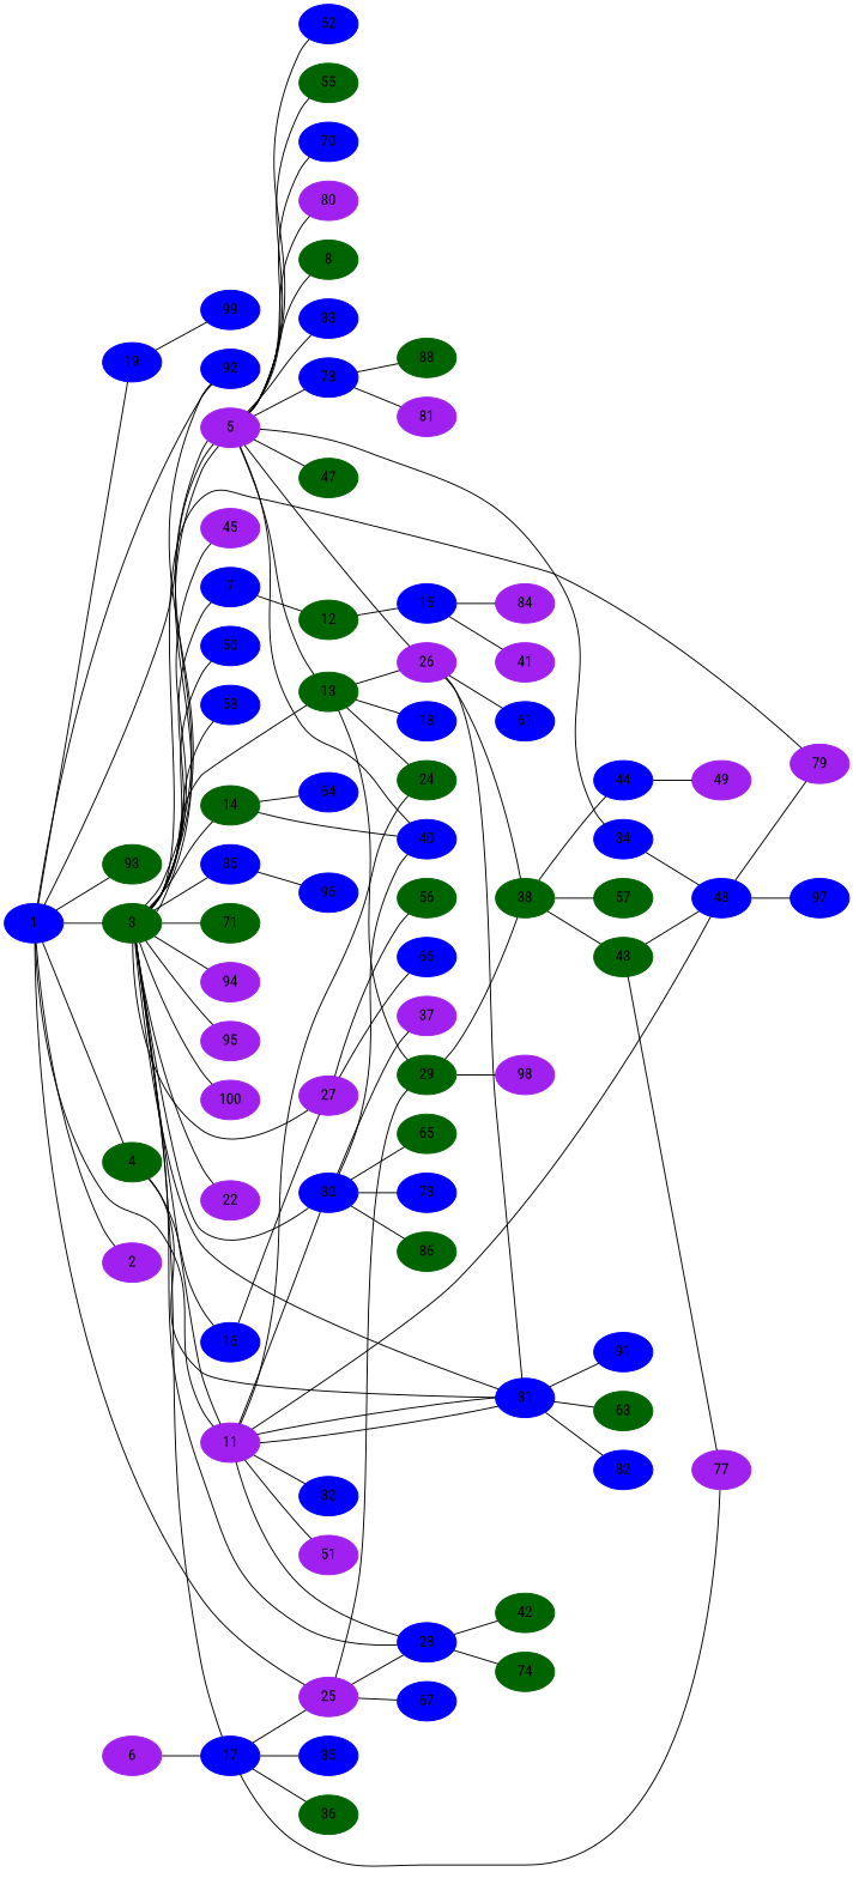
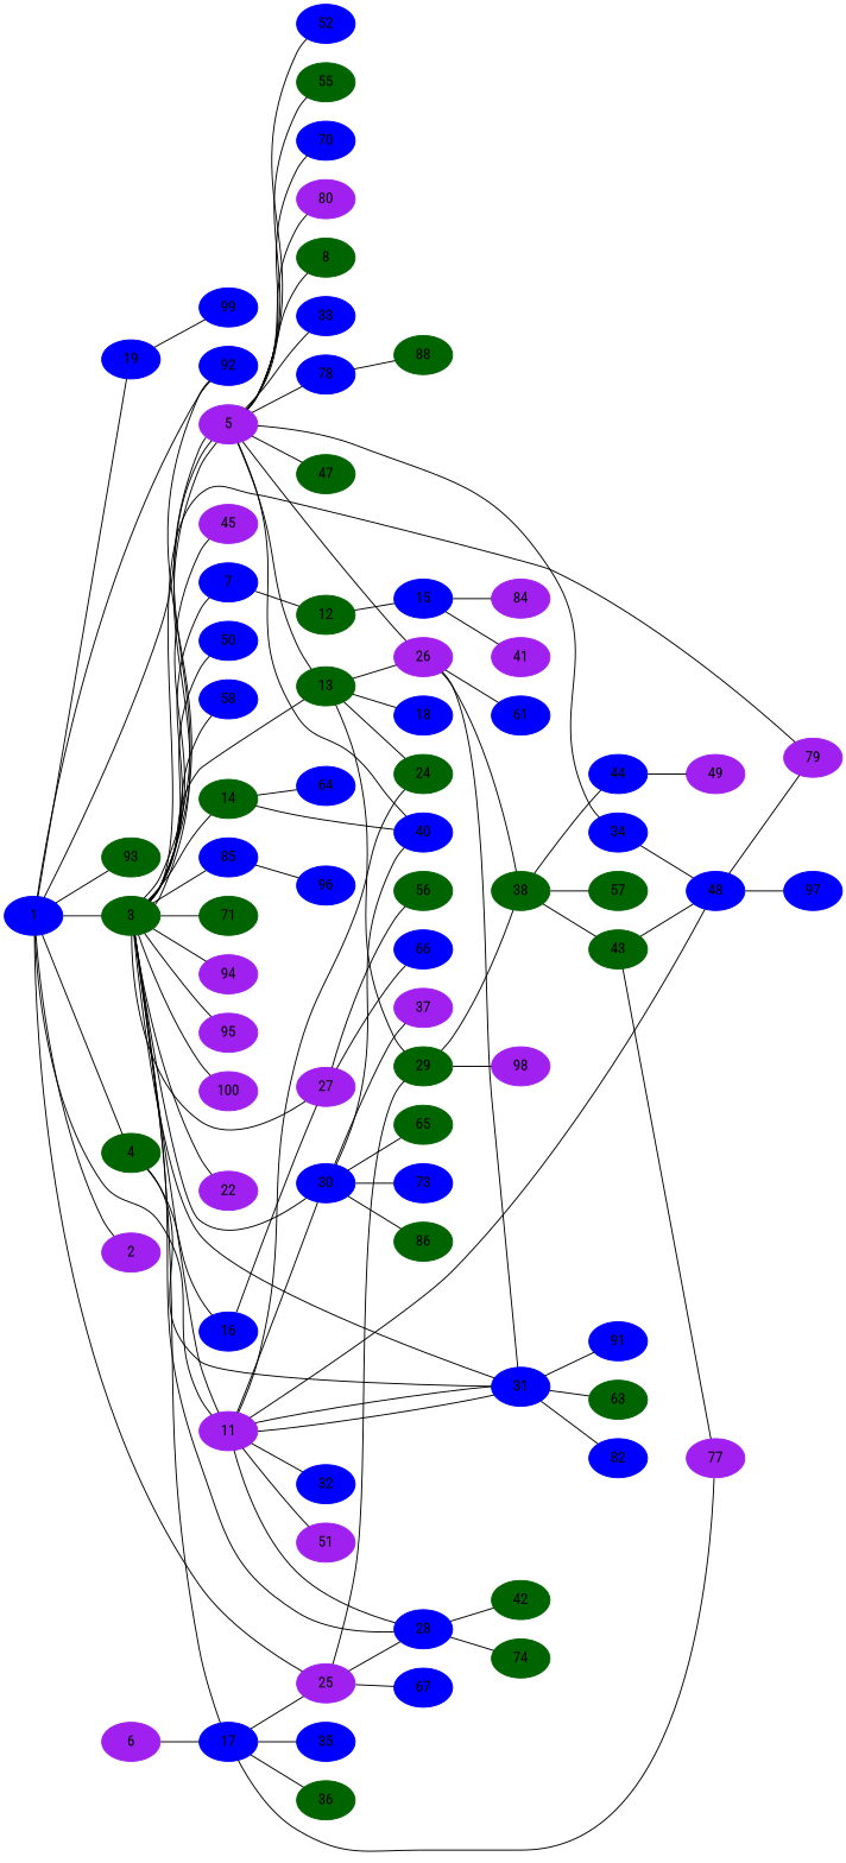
  graph {
    fontname="Roboto Condensed"
    rankdir=LR
    node [color=blue fontname="Roboto Condensed" style=filled]
    edge [fontname="Roboto Condensed"]
    1 [super="+2"]
    3 [color=darkgreen super="+62"]
    4 [color=darkgreen]
    5 [color=purple super="+10"]
    n5 [color=purple label=2]
    11 [color=purple super="+23"]
    19
    25 [color=purple super="+68"]
    92
    93 [color=darkgreen]
    7
    13 [color=darkgreen super="+20"]
    14 [color=darkgreen super="+90"]
    17 [super="+46"]
    22 [color=purple]
    27 [color=purple super="+59"]
    28 [super="+60"]
    30 [super="+54"]
    31 [super="+76"]
    45 [color=purple]
    50
    58
    71 [color=darkgreen]
    79 [color=purple]
    85
    94 [color=purple]
    95 [color=purple]
    100 [color=purple]
    16
    8 [color=darkgreen]
    26 [color=purple super="+87"]
    33
    34 [super="+83"]
    40
    47 [color=darkgreen]
    52
    55 [color=darkgreen]
    70
    78
    80 [color=purple]
    24 [color=darkgreen]
    32
    48 [super="+89"]
    51 [color=purple]
    99
    29 [color=darkgreen]
    67
    12 [color=darkgreen]
    18
    64
    35
    36 [color=darkgreen]
    77 [color=purple]
    56 [color=darkgreen]
    66
    42 [color=darkgreen]
    74 [color=darkgreen]
    37 [color=purple super="+69"]
    65 [color=darkgreen super="+72"]
    73
    86 [color=darkgreen]
    63 [color=darkgreen]
    82
    91
    96
    6 [color=purple super="+21"]
    38 [color=darkgreen super="+39"]
    61
-   81 [color=purple]
    88 [color=darkgreen]
    15 [super="+53"]
    97
    41 [color=purple]
    84 [color=purple]
    98 [color=purple]
    43 [color=darkgreen super="+75"]
    44
    57 [color=darkgreen]
    49 [color=purple]
    1 -- 3
    1 -- 4
    1 -- 5
    1 -- n5
    1 -- 11
    1 -- 19
    1 -- 25
    1 -- 92
    1 -- 93
    3 -- 5
    3 -- 5
    3 -- 11
    3 -- 92
    3 -- 7
    3 -- 13
    3 -- 14
    3 -- 17
    3 -- 22
    3 -- 27
    3 -- 28
    3 -- 30
    3 -- 31
    3 -- 45
    3 -- 50
    3 -- 58
    3 -- 71
    3 -- 79
    3 -- 85
    3 -- 94
    3 -- 95
    3 -- 100
    4 -- 31
    4 -- 16
    5 -- 13
    5 -- 8
    5 -- 26
    5 -- 33
    5 -- 34
    5 -- 40
    5 -- 47
    5 -- 52
    5 -- 55
    5 -- 70
    5 -- 78
    5 -- 80
    11 -- 28
    11 -- 30
    11 -- 31
    11 -- 31
    11 -- 24
    11 -- 32
    11 -- 48
    11 -- 51
    19 -- 99
    25 -- 28
    25 -- 29
    25 -- 67
    7 -- 12
    13 -- 26
    13 -- 24
    13 -- 29
    13 -- 18
    14 -- 40
    14 -- 64
    17 -- 25
    17 -- 35
    17 -- 36
    17 -- 77
    27 -- 56
    27 -- 66
    28 -- 42
    28 -- 74
    30 -- 40
    30 -- 37
    30 -- 65
    30 -- 73
    30 -- 86
    31 -- 63
    31 -- 82
    31 -- 91
    85 -- 96
    16 -- 27
    26 -- 31
    26 -- 38
    26 -- 61
    34 -- 48
-   78 -- 81
    78 -- 88
    48 -- 79
    48 -- 97
    29 -- 38
    29 -- 98
    12 -- 15
    6 -- 17
    38 -- 43
    38 -- 44
    38 -- 57
    15 -- 41
    15 -- 84
    43 -- 48
    43 -- 77
    44 -- 49
  }
